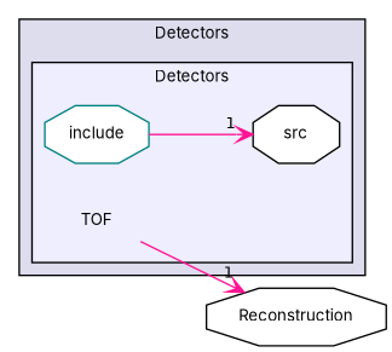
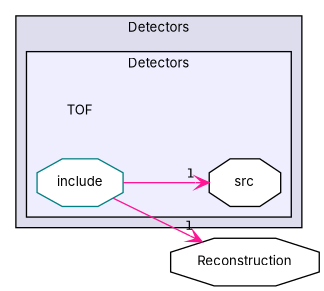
  digraph {
    compound=true
    fontname=Inter
    rankdir=LR
    node [color=black fontname=Inter fontsize=10 shape=octagon]
    edge [arrowhead=vee color=deeppink fontname=Inter headlabel=1 labeldistance=1.5 labelfontname=Helvetica labelfontsize=10]
    n1 [color=brown label=TOF shape=plaintext]
    n2 [color=teal fillcolor=white label=include style=filled]
    n3 [fillcolor=white label=src style=filled]
    n4 [label=Reconstruction]
    subgraph cluster_1 {
      bgcolor="#ddddee"
      fontsize=10
      label=Detectors
      pencolor=black
      subgraph cluster_2 {
        bgcolor="#eeeeff"
        fontsize=10
        label=Detectors
        pencolor=black
        n1
        n2
        n3
      }
    }
    n2 -> n3
-   n1 -> n4
+   n2 -> n4
  }
